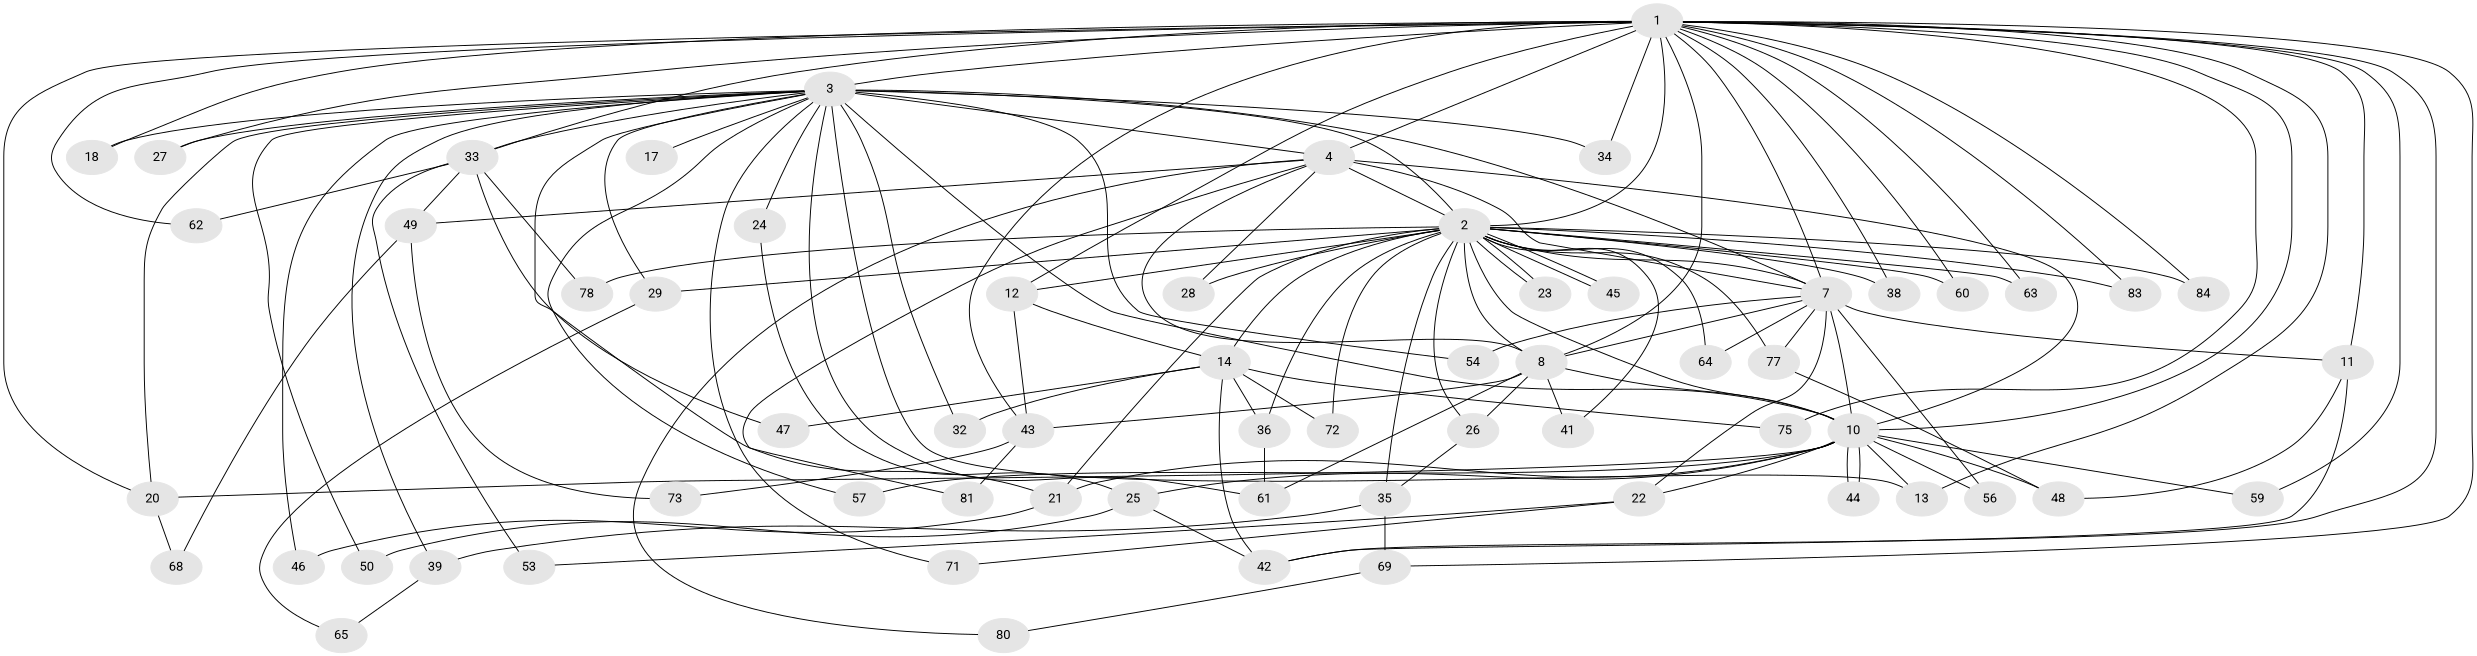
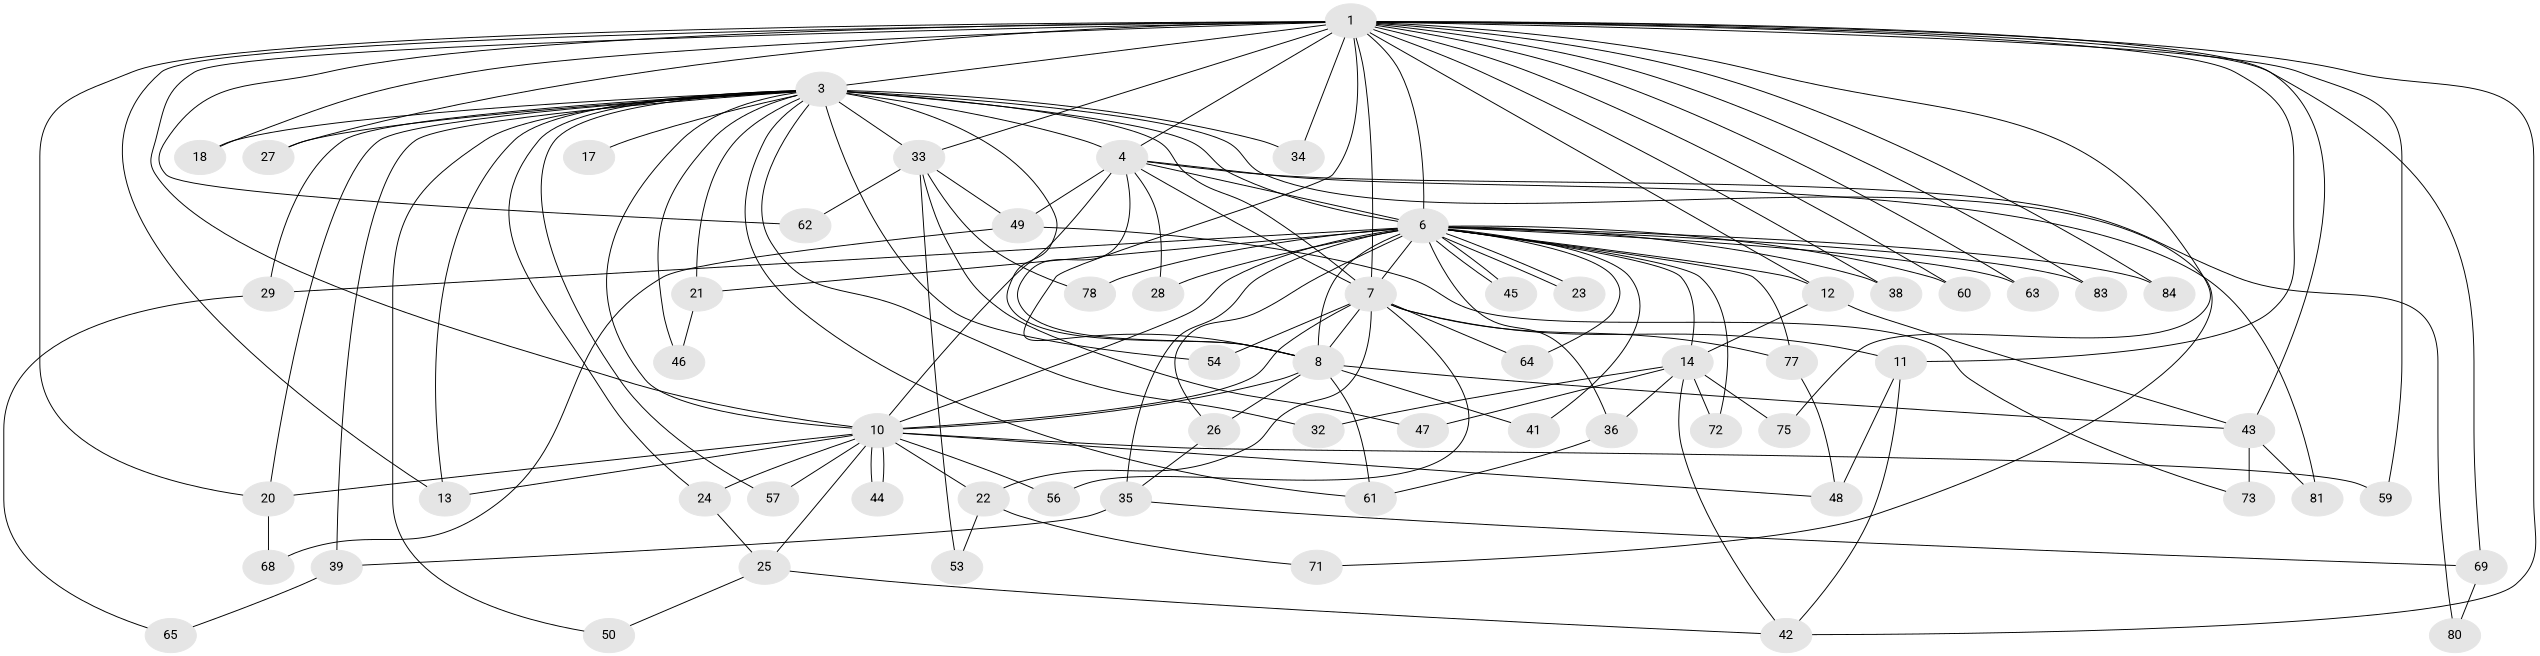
  graph {
    fontname=Roboto
    node [color=gray90 fontname=Roboto style=filled]
    edge [fontname=Roboto]
    1 [super="+2"]
    3 [super="+5"]
    4 [super="+16"]
-   6 [super="+9" label=2]
+   6 [super="+9"]
    7 [super="+52"]
    8
    10 [super="+31"]
    11 [super="+66"]
    12
    13 [super="+19"]
    18 [super="+67"]
    20 [super="+74"]
    27 [super="+30"]
    33 [super="+37"]
    34
    38 [super="+70"]
    42 [super="+82"]
    43 [super="+58"]
    59
    60
    62
    63
    69
    75
    83
    84
    17
    21
    24
    29
    32
    39
    46
    50
    54
    57
    61
    71
    28 [super="+40"]
    49
    80
    81
    14 [super="+15"]
    23
    26
    35 [super="+65"]
    36 [super="+79"]
    41
    45
    64
    72
    77
    78
    22
    56
    48
    25 [super="+51"]
    44
    68
    47
    53
    73
    n63 [label=65]
    1 -- 3 [weight=4]
    1 -- 4 [weight=3]
    1 -- 6 [weight=4]
    1 -- 7 [weight=2]
    1 -- 8 [weight=2]
    1 -- 10 [weight=2]
    1 -- 11
    1 -- 12
    1 -- 13 [weight=2]
    1 -- 18
    1 -- 20
    1 -- 27
    1 -- 33
    1 -- 34
    1 -- 38
    1 -- 42
    1 -- 43
    1 -- 59
    1 -- 60
    1 -- 62
    1 -- 63
    1 -- 69
    1 -- 75
    1 -- 83
    1 -- 84
    3 -- 4 [weight=2]
    3 -- 6 [weight=4]
    3 -- 7 [weight=2]
+   3 -- 8 [weight=2]
    3 -- 10 [weight=2]
    3 -- 13
    3 -- 18 [weight=2]
    3 -- 20
    3 -- 27 [weight=2]
    3 -- 33 [weight=2]
    3 -- 34
    3 -- 17 [weight=2]
    3 -- 21
    3 -- 24
    3 -- 29
    3 -- 32
    3 -- 39
    3 -- 46
    3 -- 50
    3 -- 54
    3 -- 57
    3 -- 61
    3 -- 71
    4 -- 6 [weight=2]
    4 -- 7
    4 -- 8
    4 -- 10
    4 -- 28
    4 -- 49
    4 -- 80
    4 -- 81
    6 -- 7 [weight=3]
    6 -- 8 [weight=2]
    6 -- 10 [weight=2]
    6 -- 12
    6 -- 38 [weight=2]
    6 -- 60
    6 -- 63
    6 -- 83
    6 -- 84
    6 -- 21
    6 -- 29
    6 -- 28 [weight=2]
    6 -- 14 [weight=2]
    6 -- 23
    6 -- 23
    6 -- 26
    6 -- 35 [weight=2]
    6 -- 36
    6 -- 41
    6 -- 45
    6 -- 45
    6 -- 64
    6 -- 72
    6 -- 77
    6 -- 78
    7 -- 8
    7 -- 10
    7 -- 11
    7 -- 54
    7 -- 64
    7 -- 77
    7 -- 22
    7 -- 56
    8 -- 10
    8 -- 43
    8 -- 61
    8 -- 26
    8 -- 41
    10 -- 13
    10 -- 20
    10 -- 59
-   10 -- 21
+   10 -- 24
    10 -- 57
    10 -- 22
    10 -- 56
    10 -- 48
    10 -- 25
    10 -- 44
    10 -- 44
    11 -- 42
    11 -- 48
    12 -- 43
    12 -- 14
    20 -- 68
    33 -- 62
    33 -- 49
    33 -- 78
    33 -- 47
    33 -- 53
    43 -- 81
    43 -- 73
    69 -- 80
    21 -- 46
    24 -- 25
    29 -- n63
    39 -- n63
    49 -- 68
    49 -- 73
    14 -- 42
    14 -- 75
    14 -- 32
    14 -- 36
    14 -- 72
    14 -- 47
    26 -- 35
    35 -- 69
    35 -- 39
    36 -- 61
    77 -- 48
    22 -- 71
    22 -- 53
    25 -- 42
    25 -- 50
  }
